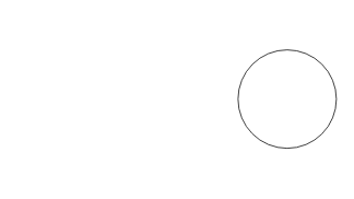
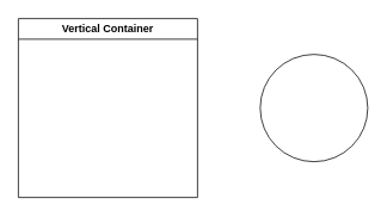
  <mxCell id="0" />
  <mxCell id="1" parent="0" />
+ <mxCell id="2" value="Vertical Container" style="swimlane;whiteSpace=wrap;html=1;" vertex="1" parent="1"><mxGeometry x="20" y="20" width="200" height="200" as="geometry"><mxRectangle x="40" y="160" width="140" height="30" as="alternateBounds" /></mxGeometry></mxCell>
  <mxCell id="3" value="" style="ellipse;whiteSpace=wrap;html=1;" vertex="1" parent="1"><mxGeometry x="290" y="60" width="120" height="120" as="geometry" /></mxCell>
